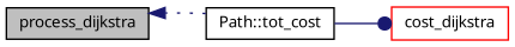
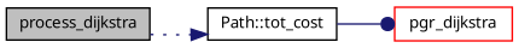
  digraph {
    fontname="Noto Sans"
    rankdir=LR
    node [color=black fillcolor=white fontname="Noto Sans" fontsize=10 shape=record style=filled]
    edge [color=midnightblue fontname="Noto Sans" fontsize=10 labelfontname=Helvetica labelfontsize=10]
    n1 [fillcolor=grey75 fontcolor=black height=0.2 label=process_dijkstra width=0.4]
    n2 [height=0.2 label="Path::tot_cost" width=0.4]
-   n3 [color=red height=0.2 label=cost_dijkstra width=0.4]
-   n2 -> n1 [arrowhead=normal style=dotted]
+   n3 [color=red height=0.2 label=pgr_dijkstra width=0.4]
+   n1 -> n2 [arrowhead=normal style=dotted]
    n2 -> n3 [arrowhead=dot style=solid]
  }
